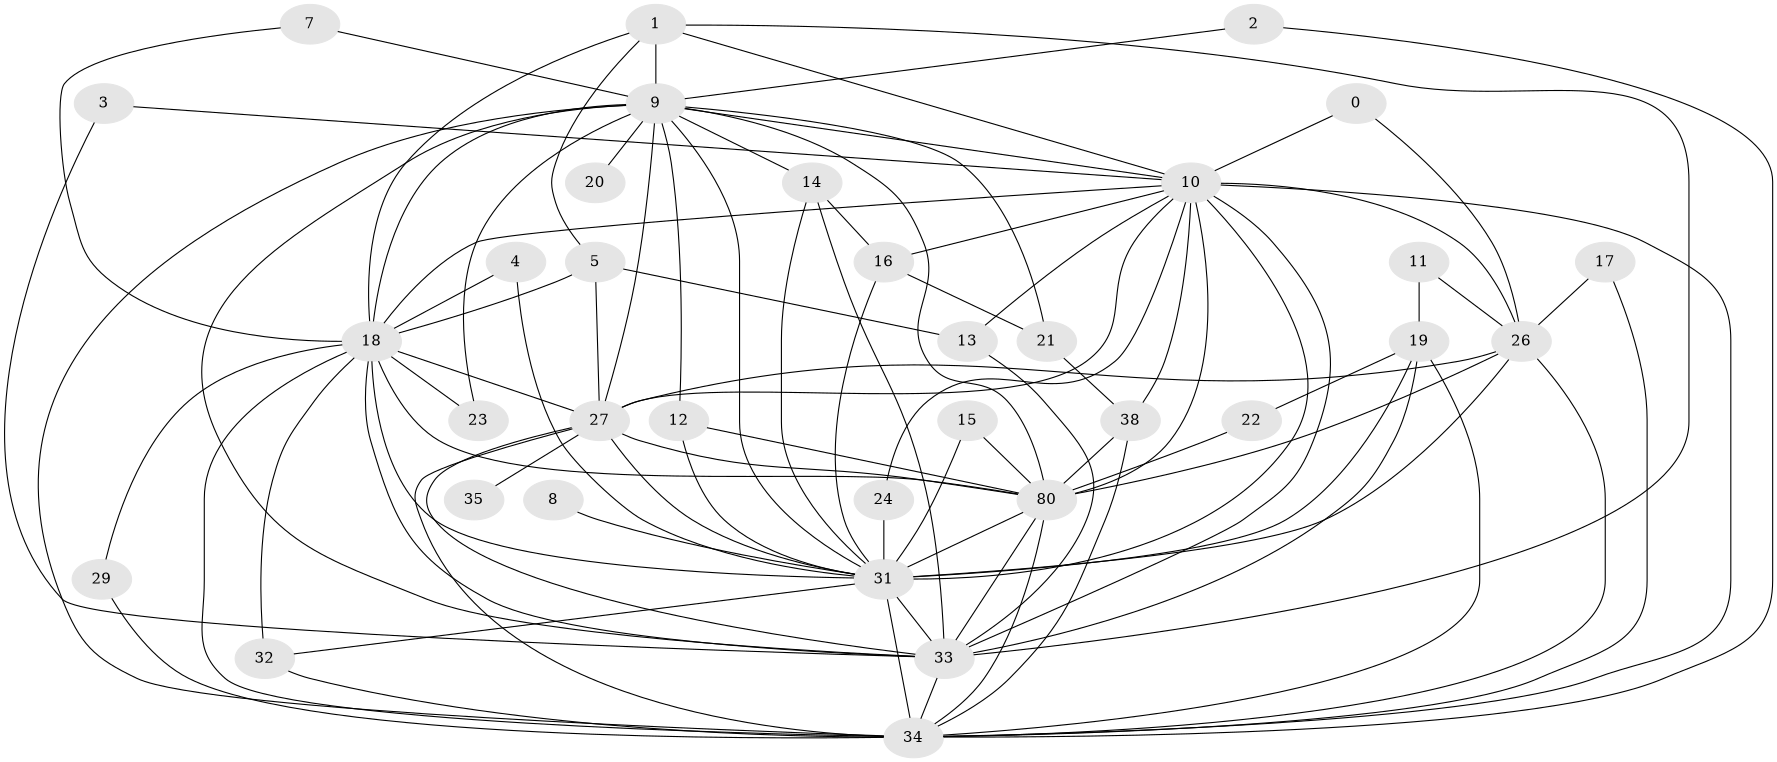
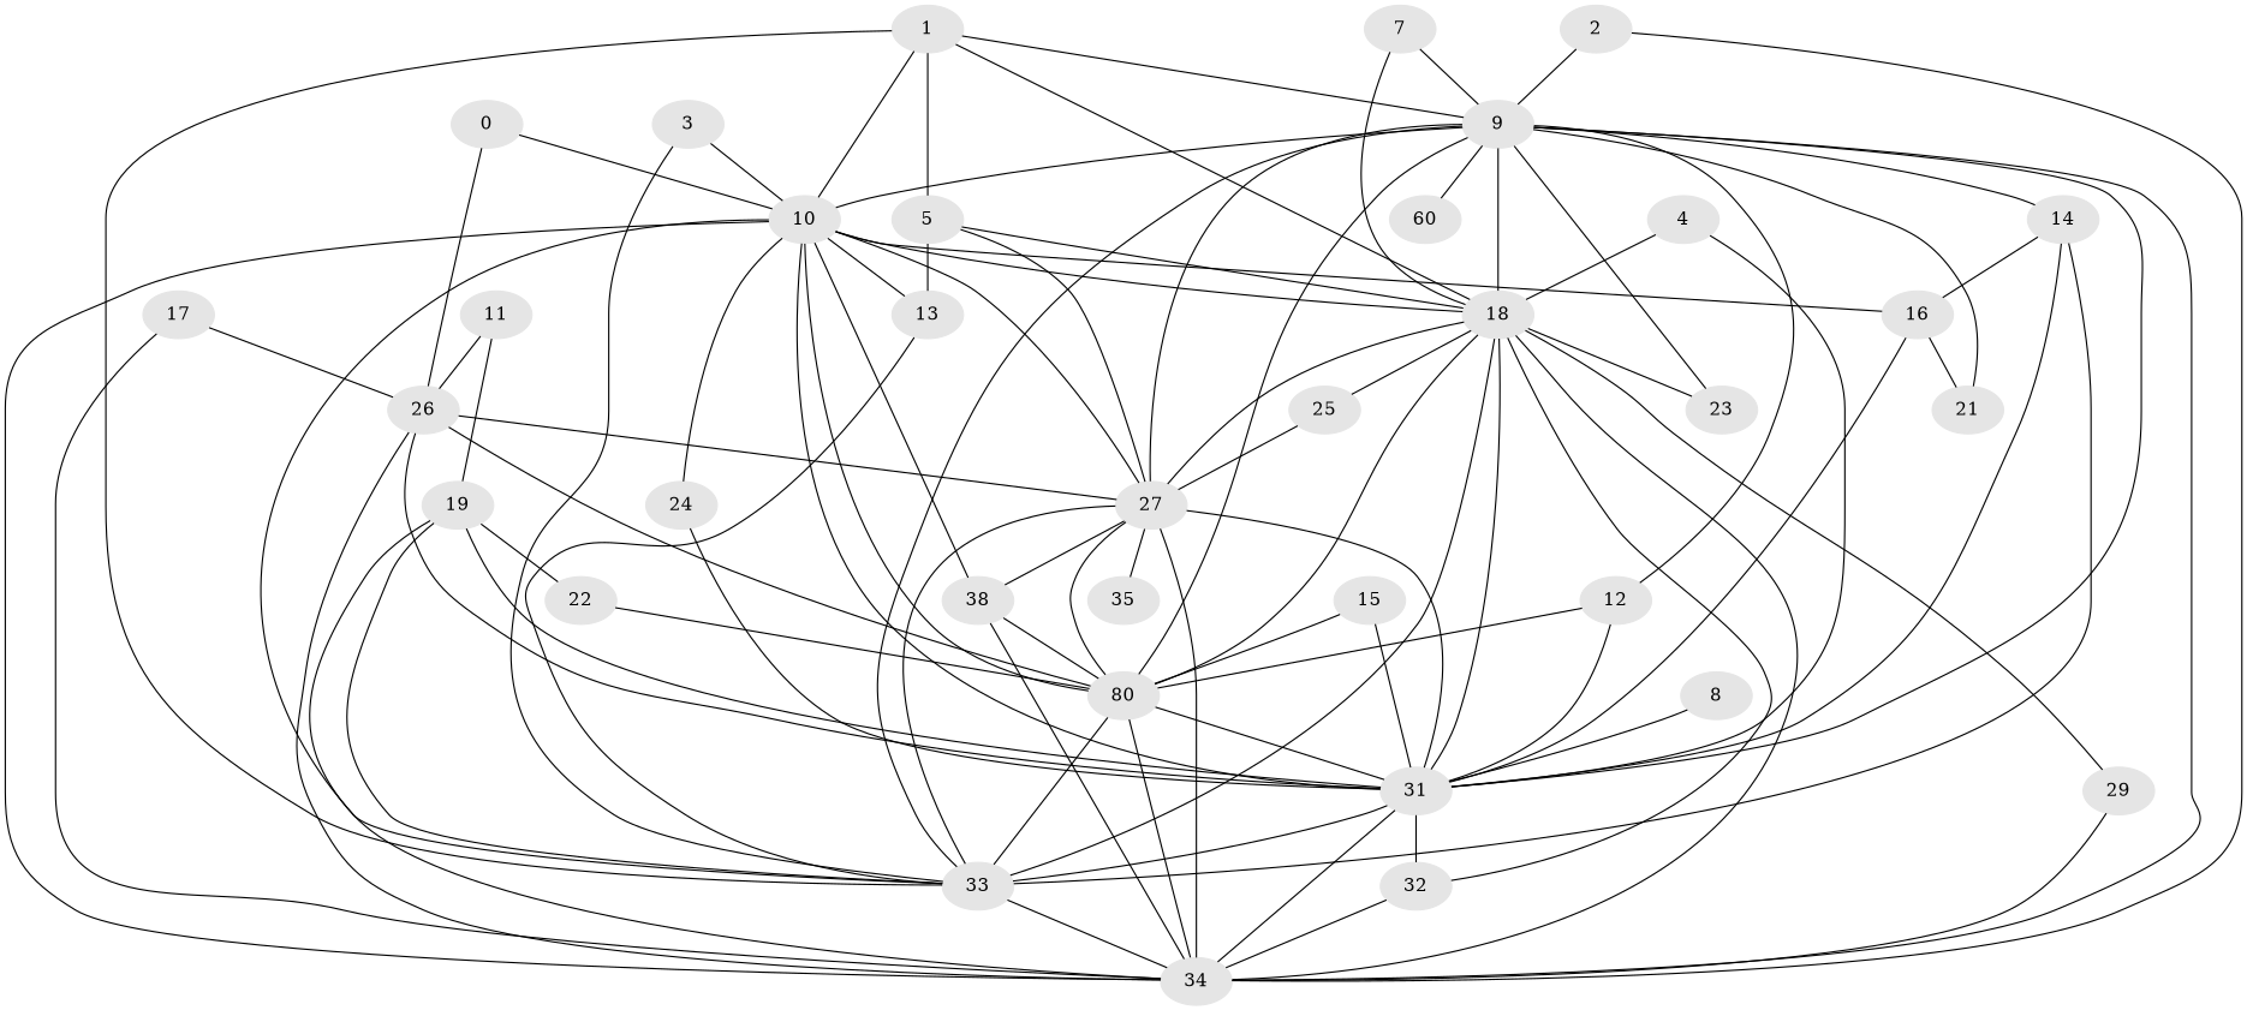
  graph {
    node [color=gray90 style=filled]
    edge [weight=1.0]
    1
    5
    9
    10
    33
    18
    13
    27
    34
    31
    12
    14
-   20
+   20 [label=60]
    21
    23
    n16 [label=80]
    26
    16
    24
    n20 [label=38]
    2
    3
    4
+   25
    29
    32
    35
    n28 [label=0]
    7
    8
    11
    19
    22
    15
    17
    1 -- 5
    1 -- 9
    1 -- 10
    1 -- 33
    5 -- 18
    5 -- 13
    5 -- 27
    9 -- 10
    9 -- 33
    9 -- 18 [weight=3.0]
    9 -- 27 [weight=2.0]
    9 -- 34 [weight=2.0]
    9 -- 31 [weight=2.0]
    9 -- 12
    9 -- 14
    9 -- 20
    9 -- 21
    9 -- 23
    9 -- n16
    10 -- 33
    10 -- 18
    10 -- 13
    10 -- 27
    10 -- 34 [weight=2.0]
    10 -- 31 [weight=2.0]
    10 -- n16
-   10 -- 26 [weight=2.0]
    10 -- 16 [weight=2.0]
    10 -- 24
    10 -- n20
    33 -- 34 [weight=2.0]
    18 -- 1
    18 -- 33
    18 -- 27
    18 -- 34 [weight=3.0]
    18 -- 31 [weight=3.0]
    18 -- 23
    18 -- n16
+   18 -- 25
    18 -- 29
    18 -- 32
    13 -- 33
    27 -- 33
    27 -- 34 [weight=2.0]
    27 -- 31 [weight=3.0]
    27 -- n16 [weight=2.0]
-   21 -- n20
+   27 -- n20
    27 -- 35
    31 -- 33 [weight=2.0]
    31 -- 34 [weight=4.0]
    31 -- 32
    12 -- 31
    12 -- n16
    14 -- 33
    14 -- 31
    14 -- 16
    n16 -- 33 [weight=2.0]
    n16 -- 34 [weight=3.0]
    n16 -- 31 [weight=3.0]
    26 -- 27
    26 -- 34
    26 -- 31
    26 -- n16 [weight=2.0]
    16 -- 31
    16 -- 21
    24 -- 31
    n20 -- 34
    n20 -- n16
    2 -- 9
    2 -- 34
    3 -- 10
    3 -- 33
    4 -- 18
    4 -- 31
+   25 -- 27
    29 -- 34
    32 -- 34
    n28 -- 10
    n28 -- 26
    7 -- 9
    7 -- 18
    8 -- 31
    11 -- 26
    11 -- 19
    19 -- 33
    19 -- 34 [weight=2.0]
    19 -- 31 [weight=2.0]
    19 -- 22
    22 -- n16
    15 -- 31
    15 -- n16
    17 -- 34
    17 -- 26
  }
